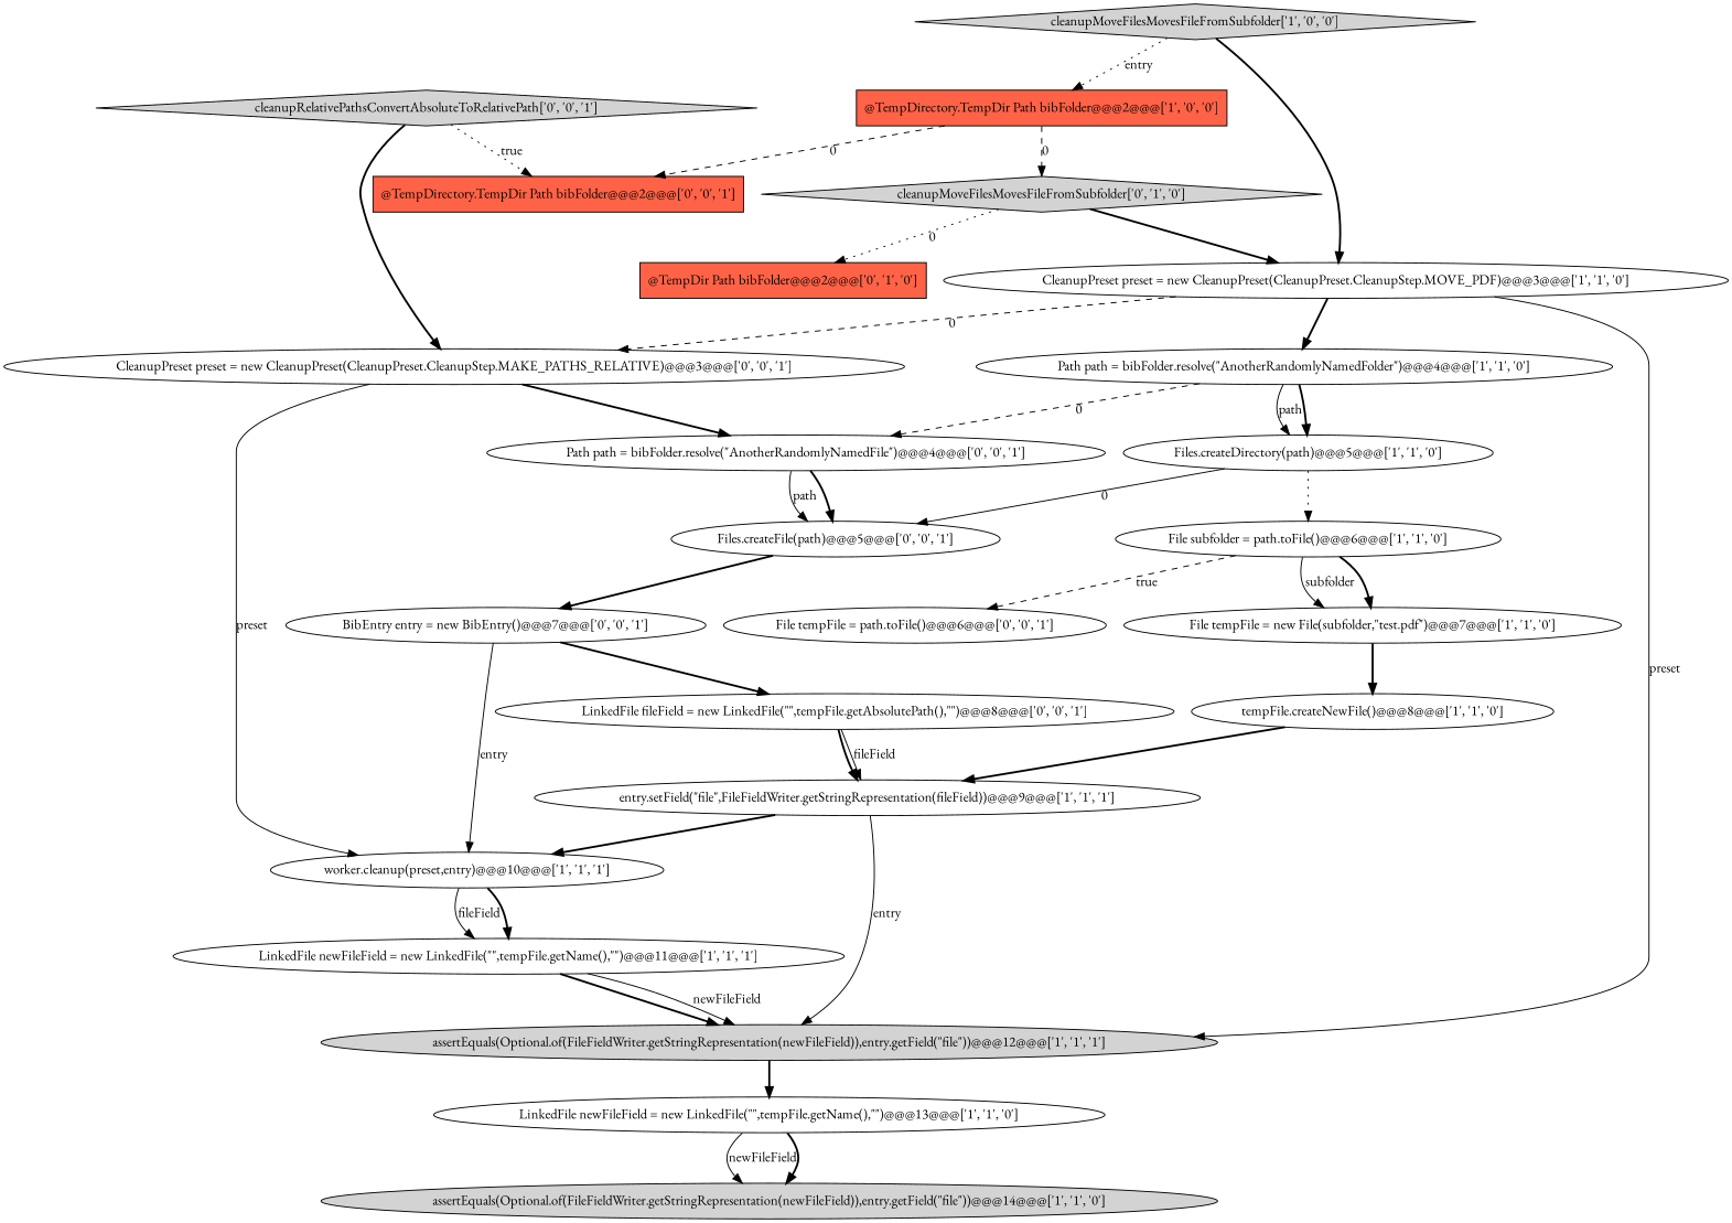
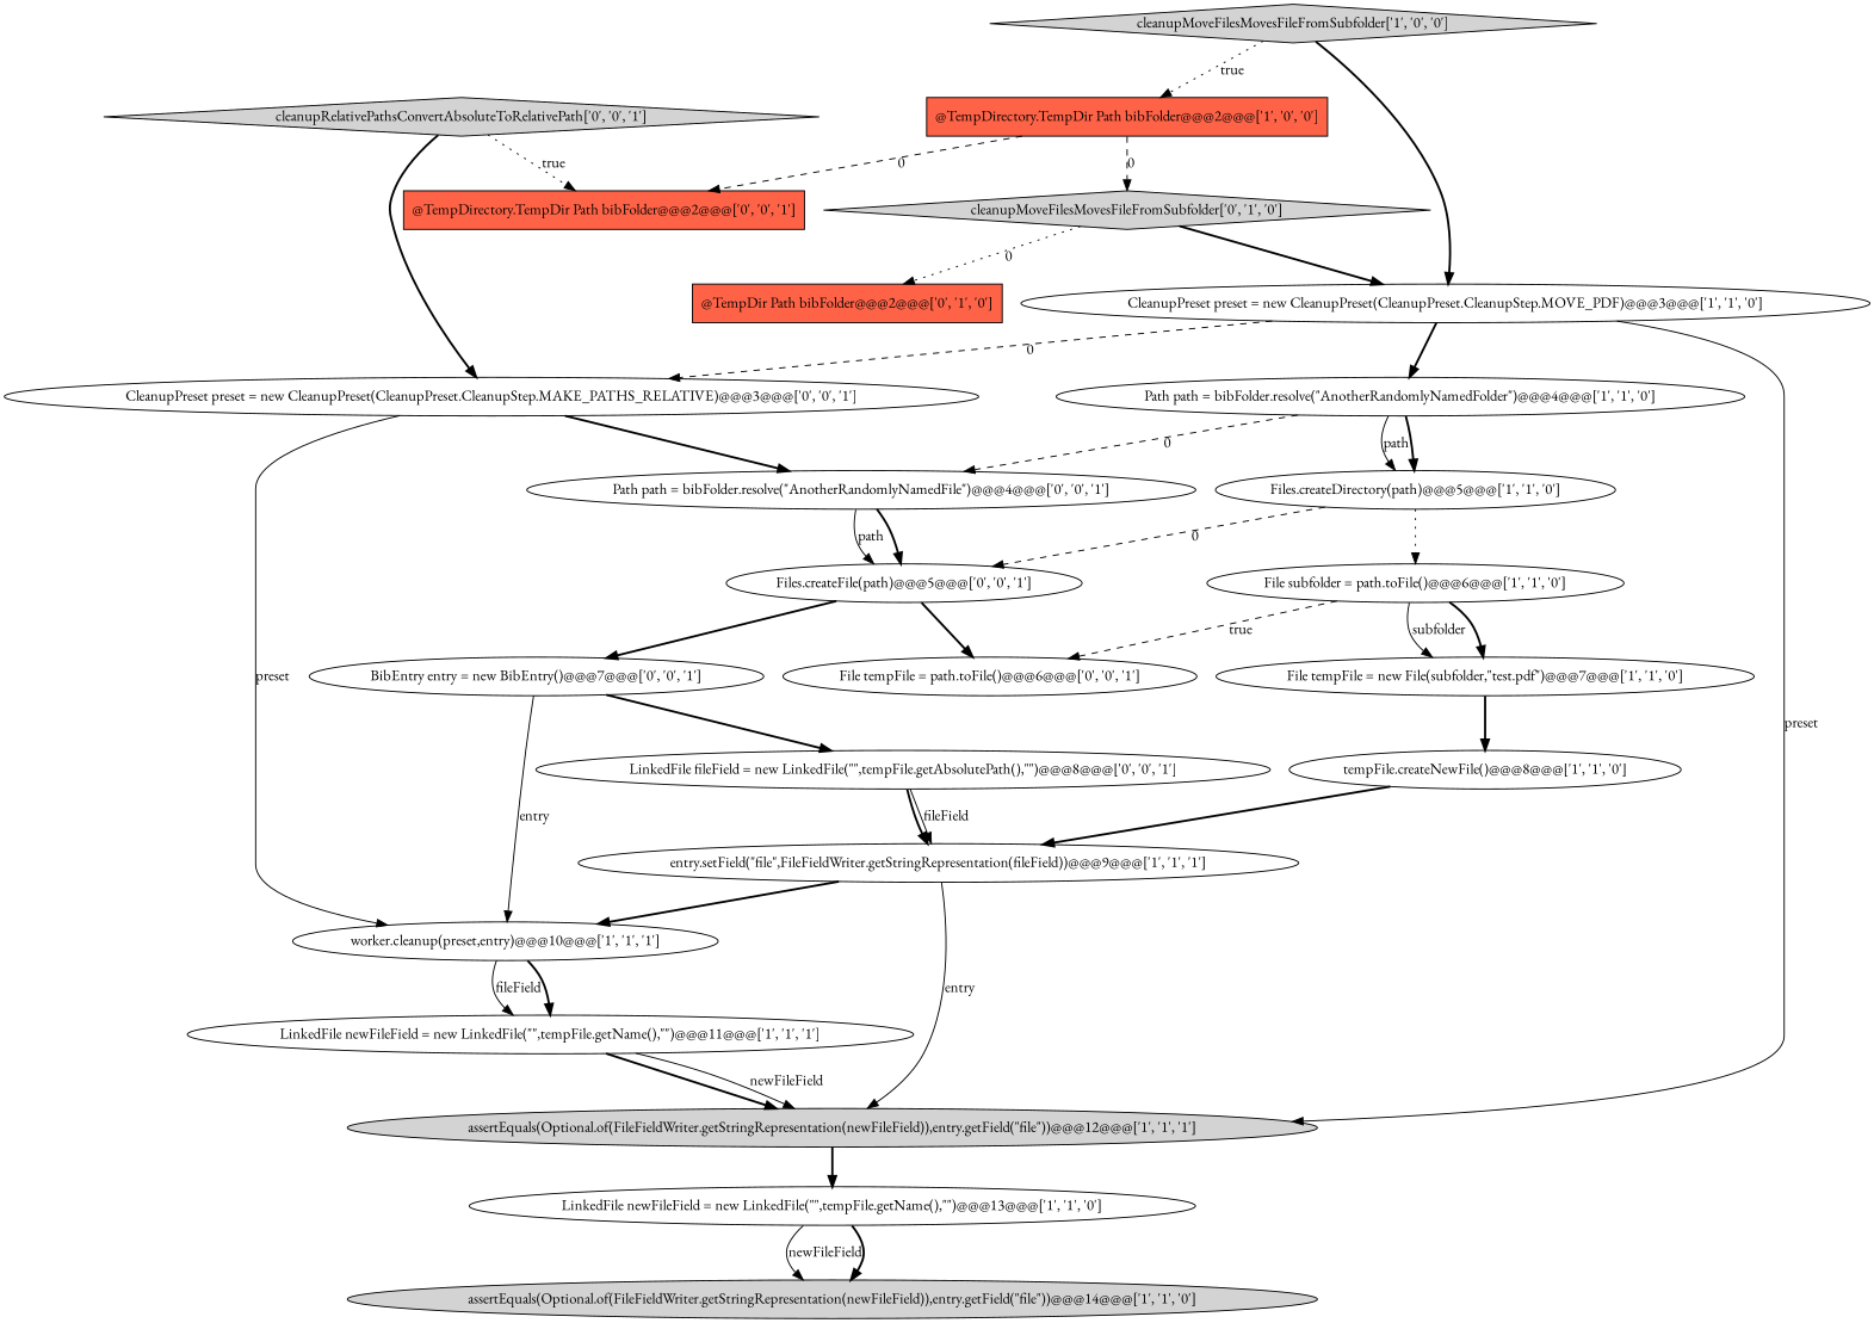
  digraph {
    fontname="EB Garamond"
    node [fillcolor=white fontname="EB Garamond" shape=ellipse style=filled]
    edge [fontname="EB Garamond" style=bold]
    n1 [label="Files.createFile(path)@@@5@@@['0', '0', '1']"]
    n2 [label="File tempFile = path.toFile()@@@6@@@['0', '0', '1']"]
    n3 [label="BibEntry entry = new BibEntry()@@@7@@@['0', '0', '1']"]
    n4 [label="Path path = bibFolder.resolve(\"AnotherRandomlyNamedFolder\")@@@4@@@['1', '1', '0']"]
    n5 [label="Files.createDirectory(path)@@@5@@@['1', '1', '0']"]
    n6 [label="Path path = bibFolder.resolve(\"AnotherRandomlyNamedFile\")@@@4@@@['0', '0', '1']"]
    n7 [label="File subfolder = path.toFile()@@@6@@@['1', '1', '0']"]
    n8 [label="File tempFile = new File(subfolder,\"test.pdf\")@@@7@@@['1', '1', '0']"]
    n9 [fillcolor=tomato label="@TempDirectory.TempDir Path bibFolder@@@2@@@['0', '0', '1']" shape=box]
    n10 [fillcolor=lightgray label="assertEquals(Optional.of(FileFieldWriter.getStringRepresentation(newFileField)),entry.getField(\"file\"))@@@14@@@['1', '1', '0']"]
    n11 [fillcolor=tomato label="@TempDirectory.TempDir Path bibFolder@@@2@@@['1', '0', '0']" shape=box]
    n12 [fillcolor=lightgray label="cleanupMoveFilesMovesFileFromSubfolder['0', '1', '0']" shape=diamond]
    n13 [fillcolor=tomato label="@TempDir Path bibFolder@@@2@@@['0', '1', '0']" shape=box]
    n14 [label="CleanupPreset preset = new CleanupPreset(CleanupPreset.CleanupStep.MAKE_PATHS_RELATIVE)@@@3@@@['0', '0', '1']"]
    n15 [label="worker.cleanup(preset,entry)@@@10@@@['1', '1', '1']"]
    n16 [label="LinkedFile newFileField = new LinkedFile(\"\",tempFile.getName(),\"\")@@@11@@@['1', '1', '1']"]
    n17 [label="entry.setField(\"file\",FileFieldWriter.getStringRepresentation(fileField))@@@9@@@['1', '1', '1']"]
    n18 [fillcolor=lightgray label="assertEquals(Optional.of(FileFieldWriter.getStringRepresentation(newFileField)),entry.getField(\"file\"))@@@12@@@['1', '1', '1']"]
    n19 [label="LinkedFile newFileField = new LinkedFile(\"\",tempFile.getName(),\"\")@@@13@@@['1', '1', '0']"]
    n20 [label="CleanupPreset preset = new CleanupPreset(CleanupPreset.CleanupStep.MOVE_PDF)@@@3@@@['1', '1', '0']"]
    n21 [label="LinkedFile fileField = new LinkedFile(\"\",tempFile.getAbsolutePath(),\"\")@@@8@@@['0', '0', '1']"]
    n22 [fillcolor=lightgray label="cleanupRelativePathsConvertAbsoluteToRelativePath['0', '0', '1']" shape=diamond]
    n23 [label="tempFile.createNewFile()@@@8@@@['1', '1', '0']"]
    n24 [fillcolor=lightgray label="cleanupMoveFilesMovesFileFromSubfolder['1', '0', '0']" shape=diamond]
+   n1 -> n2
    n1 -> n3
    n3 -> n15 [label=entry style=solid]
    n3 -> n21
    n4 -> n5 [label=path style=solid]
    n4 -> n5
    n4 -> n6 [label=0 style=dashed]
-   n5 -> n1 [label=0 style=solid]
+   n5 -> n1 [label=0 style=dashed]
    n5 -> n7 [style=dotted]
    n6 -> n1
    n6 -> n1 [label=path style=solid]
    n7 -> n2 [label=true style=dashed]
    n7 -> n8
    n7 -> n8 [label=subfolder style=solid]
    n8 -> n23
    n11 -> n9 [label=0 style=dashed]
    n11 -> n12 [label=0 style=dashed]
    n12 -> n13 [label=0 style=dotted]
    n12 -> n20
    n14 -> n6
    n14 -> n15 [label=preset style=solid]
    n15 -> n16 [label=fileField style=solid]
    n15 -> n16
    n16 -> n18
    n16 -> n18 [label=newFileField style=solid]
    n17 -> n15
    n17 -> n18 [label=entry style=solid]
    n18 -> n19
    n19 -> n10 [label=newFileField style=solid]
    n19 -> n10
    n20 -> n4
    n20 -> n14 [label=0 style=dashed]
    n20 -> n18 [label=preset style=solid]
    n21 -> n17 [label=fileField style=solid]
    n21 -> n17
    n22 -> n9 [label=true style=dotted]
    n22 -> n14
    n23 -> n17
-   n24 -> n11 [label=entry style=dotted]
+   n24 -> n11 [label=true style=dotted]
    n24 -> n20
  }
